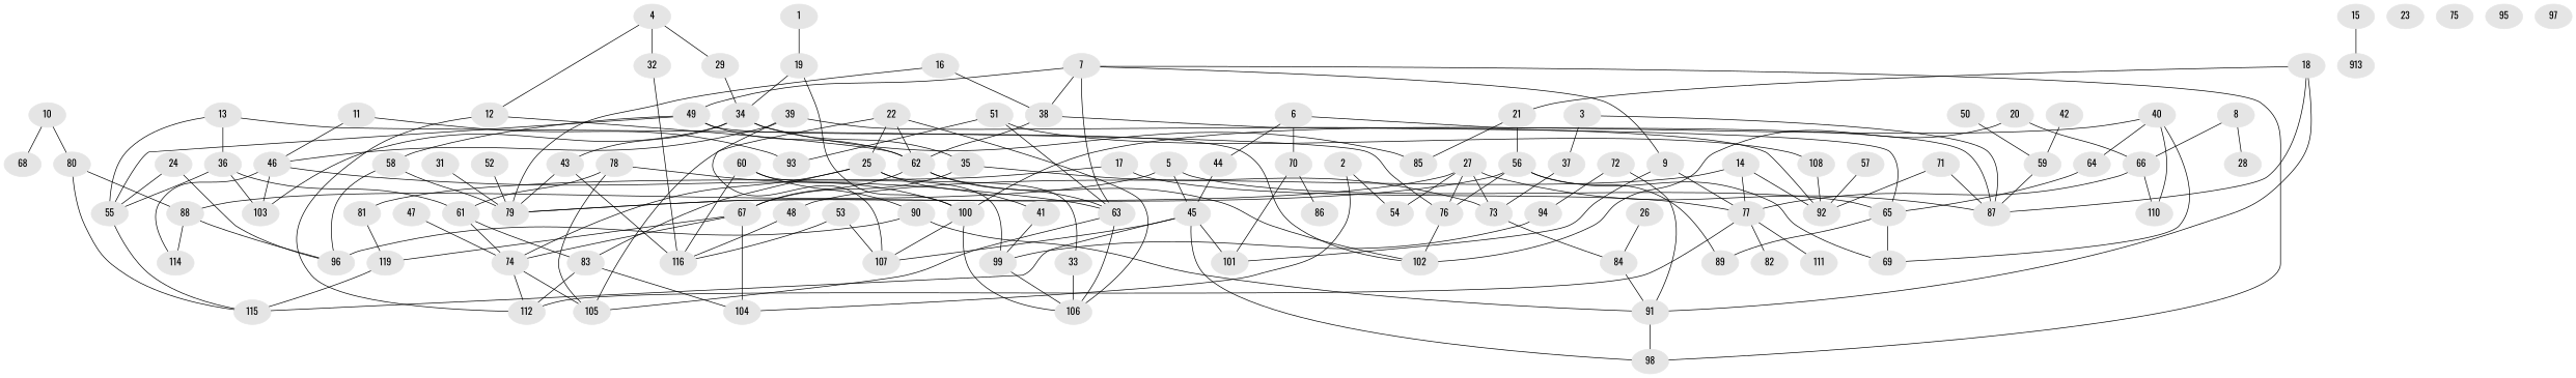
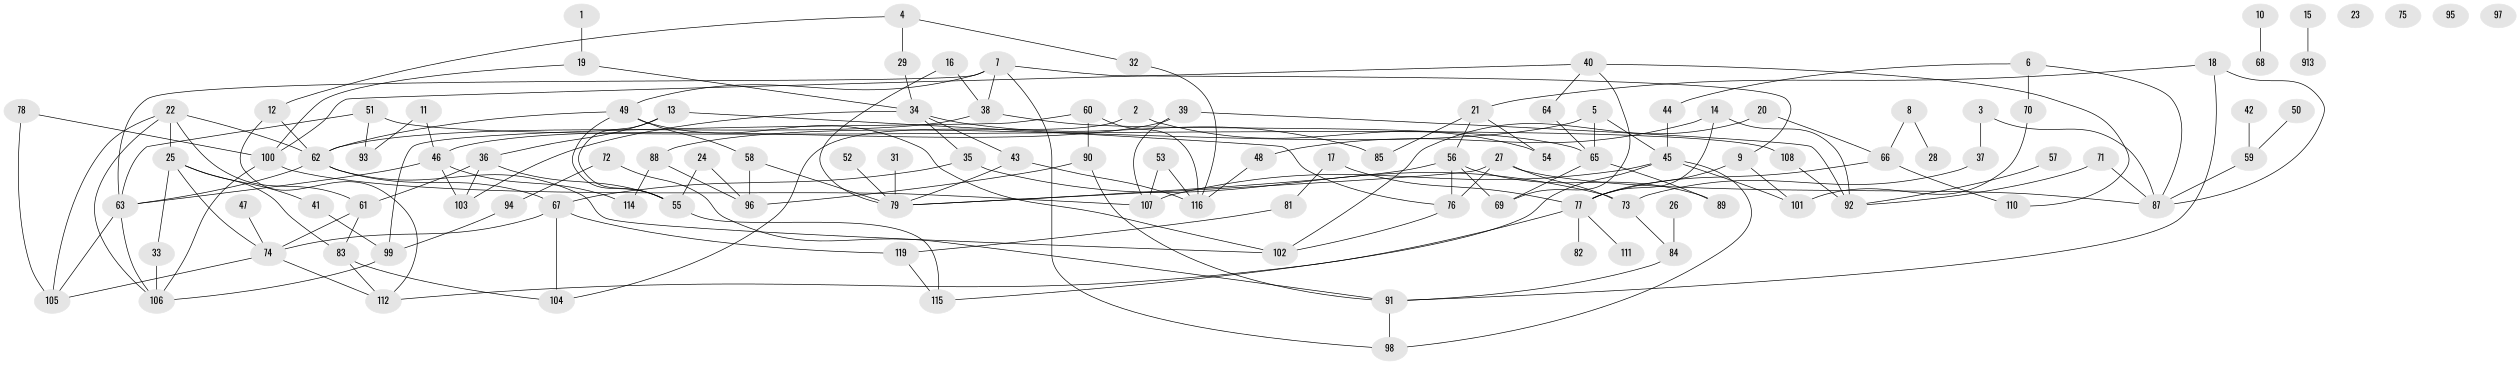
  graph {
    fontname=Oswald
    node [color=gray90 fontname=Oswald style=filled]
    edge [fontname=Oswald]
    1
    19
    34
    100
    2
    54
    104
    3
    37
    87
    73
    4
    12
    29
    32
    62
    112
    116
    5
    45
    65
    88
    98
    101
    107
    115
    69
    89
    96
    114
    6
    70
    44
-   86
    7
    9
    38
    49
    63
    77
    55
    102
    58
    105
    106
    8
    28
    66
    110
    82
    111
    10
    68
-   80
    11
    46
    93
    103
    67
    13
    36
    76
    61
    14
    48
    92
    n67 [label=913]
    15
    16
    79
    17
    81
    18
    21
    91
    56
    85
    35
    43
    20
    22
    25
    33
    41
    74
    83
    23
    24
    99
    26
    84
    27
    72
    94
    31
    n96 [label=119]
    39
    40
    64
    42
    59
    47
    50
    51
    108
    52
    53
    57
    60
    90
    71
    75
    78
    95
    97
    1 -- 19
    19 -- 34
    19 -- 100
    34 -- 103
    34 -- 85
    34 -- 35
    34 -- 43
    100 -- 107
    100 -- 106
    2 -- 54
    2 -- 104
    3 -- 37
    3 -- 87
    37 -- 73
    73 -- 84
    4 -- 12
    4 -- 29
    4 -- 32
    12 -- 62
    12 -- 112
    29 -- 34
    32 -- 116
    62 -- 63
    62 -- 102
    62 -- 67
    5 -- 45
    5 -- 65
    5 -- 88
    45 -- 98
    45 -- 101
    45 -- 107
    45 -- 115
    65 -- 69
    65 -- 89
    88 -- 96
    88 -- 114
    6 -- 87
    6 -- 70
    6 -- 44
    70 -- 101
-   70 -- 86
    44 -- 45
    7 -- 98
    7 -- 9
    7 -- 38
    7 -- 49
    7 -- 63
    9 -- 101
    9 -- 77
    38 -- 62
    38 -- 65
    49 -- 62
    49 -- 55
    49 -- 102
    49 -- 58
    63 -- 105
    63 -- 106
    77 -- 112
    77 -- 82
    77 -- 111
    55 -- 115
    58 -- 96
    58 -- 79
    8 -- 28
    8 -- 66
    66 -- 77
    66 -- 110
    10 -- 68
-   10 -- 80
-   80 -- 88
-   80 -- 115
    11 -- 46
    11 -- 93
    46 -- 114
    46 -- 63
    46 -- 103
    67 -- 104
    67 -- 74
    67 -- n96
    13 -- 55
    13 -- 36
    13 -- 76
    36 -- 55
    36 -- 103
    36 -- 61
    76 -- 102
    61 -- 74
    61 -- 83
    14 -- 77
    14 -- 48
    14 -- 92
    48 -- 116
    15 -- n67
    16 -- 38
    16 -- 79
    17 -- 77
    17 -- 81
    81 -- n96
    18 -- 87
    18 -- 21
    18 -- 91
    21 -- 56
    21 -- 85
    91 -- 98
    56 -- 69
    56 -- 89
    56 -- 76
    56 -- 79
    35 -- 73
    35 -- 67
    43 -- 116
    43 -- 79
    20 -- 102
    20 -- 66
    22 -- 62
    22 -- 105
    22 -- 106
-   78 -- 61
+   22 -- 61
    22 -- 25
    25 -- 33
    25 -- 41
    25 -- 74
    25 -- 83
    33 -- 106
    41 -- 99
    74 -- 112
    74 -- 105
    83 -- 104
    83 -- 112
    24 -- 96
    24 -- 55
    99 -- 106
    26 -- 84
    84 -- 91
-   27 -- 54
+   21 -- 54
    27 -- 87
    27 -- 73
    27 -- 76
    27 -- 79
    72 -- 91
    72 -- 94
    94 -- 99
    31 -- 79
    n96 -- 115
    39 -- 107
    39 -- 46
    39 -- 92
    40 -- 100
    40 -- 69
    40 -- 110
    40 -- 64
    64 -- 65
    42 -- 59
    59 -- 87
    47 -- 74
    50 -- 59
    51 -- 63
    51 -- 93
    51 -- 108
    108 -- 92
    52 -- 79
    53 -- 116
    53 -- 107
    57 -- 92
    60 -- 116
    60 -- 99
    60 -- 90
    90 -- 96
    90 -- 91
    71 -- 87
    71 -- 92
    78 -- 100
    78 -- 105
  }
